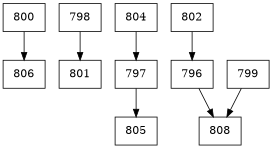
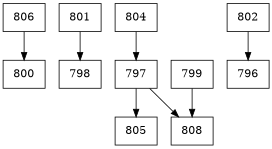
  digraph {
    node [shape=record]
    n1 [label="{806}"]
    n2 [label="{800}"]
    n3 [label="{801}"]
    n4 [label="{798}"]
    n5 [label="{804}"]
    n6 [label="{797}"]
    n7 [label="{805}"]
    n8 [label="{802}"]
    n9 [label="{796}"]
    n10 [label="{808}"]
    n11 [label="{799}"]
-   n2 -> n1
-   n4 -> n3
+   n1 -> n2
+   n3 -> n4
    n5 -> n6
    n6 -> n7
    n8 -> n9
-   n9 -> n10
+   n6 -> n10
    n11 -> n10
  }
